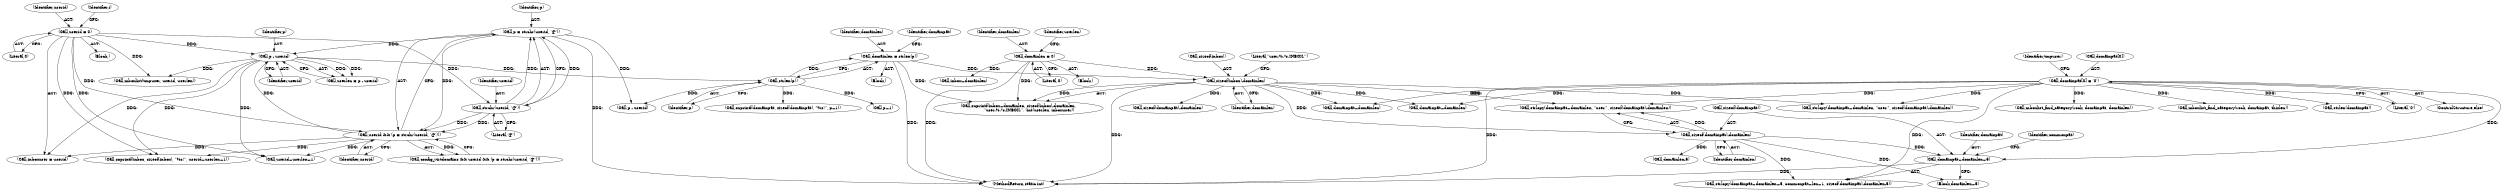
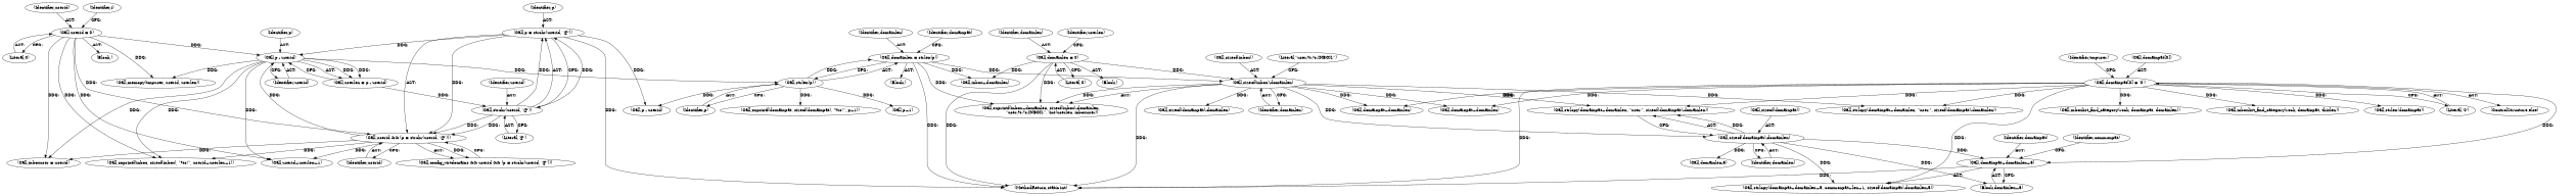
  digraph {
    n1 [label="(Call,domainpat+domainlen+5)"]
    n2 [label="(Call,strlcpy(domainpat+domainlen+5, commonpat+len+1, sizeof(domainpat)-domainlen-5))"]
    n3 [label="(MethodReturn,static int)"]
    n4 [label="(Block,domainlen+5)"]
    n5 [label="(Call,domainpat[0] = '\0')"]
    n6 [label="(Call,strlcpy(domainpat+domainlen, \"user.\", sizeof(domainpat)-domainlen))"]
    n7 [label="(Call,mboxlist_find_category(rock, domainpat, domainlen))"]
    n8 [label="(Call,mboxlist_find_category(rock, domainpat, thislen))"]
    n9 [label="(Call,strlcpy(domainpat+domainlen, \"user.\", sizeof(domainpat)-domainlen))"]
    n10 [label="(Call,strlen(domainpat))"]
    n11 [label="(Literal,'\0')"]
    n12 [label="(ControlStructure,else)"]
    n13 [label="(Call,domainpat+domainlen)"]
    n14 [label="(Call,domainpat+domainlen)"]
    n15 [label="(Call,sizeof(domainpat)-domainlen)"]
    n16 [label="(Identifier,domainlen)"]
    n17 [label="(Call,domainlen-5)"]
    n18 [label="(Call,sizeof(inbox)-domainlen)"]
    n19 [label="(Identifier,domainlen)"]
    n20 [label="(Call,snprintf(inbox+domainlen, sizeof(inbox)-domainlen,\n                 \"user.%.*s.INBOX.\", (int)userlen, inboxuser))"]
    n21 [label="(Call,sizeof(domainpat)-domainlen)"]
    n22 [label="(Call,domainlen = 0)"]
    n23 [label="(Call,inbox+domainlen)"]
    n24 [label="(Literal,0)"]
    n25 [label="(Block,)"]
    n26 [label="(Call,domainlen = strlen(p))"]
    n27 [label="(Call,strlen(p))"]
    n28 [label="(Block,)"]
    n29 [label="(Call,snprintf(domainpat, sizeof(domainpat), \"%s!\", p+1))"]
    n30 [label="(Call,p - userid)"]
    n31 [label="(Call,p+1)"]
    n32 [label="(Identifier,p)"]
    n33 [label="(Call,p - userid)"]
    n34 [label="(Call,inboxuser = userid)"]
    n35 [label="(Call,snprintf(inbox, sizeof(inbox), \"%s!\", userid+userlen+1))"]
-   n36 [label="(Call,mboxlist(tmpuser, userid, userlen))"]
+   n36 [label="(Call,memcpy(tmpuser, userid, userlen))"]
    n37 [label="(Call,userlen = p - userid)"]
    n38 [label="(Call,userid+userlen+1)"]
    n39 [label="(Identifier,userid)"]
    n40 [label="(Call,p = strchr(userid, '@'))"]
    n41 [label="(Call,strchr(userid, '@'))"]
    n42 [label="(Call,userid && (p = strchr(userid, '@')))"]
    n43 [label="(Literal,'@')"]
    n44 [label="(Identifier,userid)"]
    n45 [label="(Call,config_virtdomains && userid && (p = strchr(userid, '@')))"]
    n46 [label="(Call,userid = 0)"]
    n47 [label="(Block,)"]
    n48 [label="(Literal,0)"]
    n49 [label="(Identifier,userlen)"]
    n50 [label="(Identifier,domainpat)"]
    n51 [label="(Identifier,p)"]
    n52 [label="(Call,sizeof(inbox))"]
    n53 [label="(Identifier,domainlen)"]
    n54 [label="(Identifier,commonpat)"]
    n55 [label="(Identifier,domainpat)"]
    n56 [label="(Identifier,tmpuser)"]
    n57 [label="(Identifier,i)"]
    n58 [label="(Identifier,p)"]
    n59 [label="(Identifier,userid)"]
    n60 [label="(Call,sizeof(domainpat))"]
    n61 [label="(Identifier,domainlen)"]
    n62 [label="(Call,domainpat[0])"]
    n63 [label="(Identifier,userid)"]
    n64 [label="(Literal,\"user.%.*s.INBOX.\")"]
    n1 -> n2 [label="AST: "]
    n1 -> n3 [label="DDG: "]
    n1 -> n4 [label="CFG: "]
-   n60 -> n1 [label="AST: "]
+   n4 -> n1 [label="AST: "]
    n5 -> n1 [label="DDG: "]
    n5 -> n2 [label="DDG: "]
    n5 -> n3 [label="DDG: "]
    n5 -> n6 [label="DDG: "]
    n5 -> n7 [label="DDG: "]
    n5 -> n8 [label="DDG: "]
    n5 -> n9 [label="DDG: "]
    n5 -> n10 [label="DDG: "]
    n5 -> n11 [label="CFG: "]
    n5 -> n12 [label="AST: "]
    n5 -> n13 [label="DDG: "]
    n5 -> n14 [label="DDG: "]
    n6 -> n15 [label="CFG: "]
    n11 -> n5 [label="AST: "]
    n15 -> n1 [label="DDG: "]
    n15 -> n2 [label="DDG: "]
    n15 -> n4 [label="DDG: "]
    n15 -> n6 [label="AST: "]
    n15 -> n6 [label="DDG: "]
    n15 -> n16 [label="CFG: "]
    n15 -> n17 [label="DDG: "]
    n16 -> n15 [label="AST: "]
    n18 -> n3 [label="DDG: "]
    n18 -> n6 [label="DDG: "]
    n18 -> n9 [label="DDG: "]
    n18 -> n13 [label="DDG: "]
    n18 -> n14 [label="DDG: "]
    n18 -> n15 [label="DDG: "]
    n18 -> n19 [label="CFG: "]
    n18 -> n20 [label="AST: "]
    n18 -> n20 [label="DDG: "]
    n18 -> n21 [label="DDG: "]
    n19 -> n18 [label="AST: "]
    n22 -> n3 [label="DDG: "]
    n22 -> n18 [label="DDG: "]
    n22 -> n20 [label="DDG: "]
    n22 -> n23 [label="DDG: "]
    n22 -> n24 [label="CFG: "]
    n22 -> n25 [label="AST: "]
    n24 -> n22 [label="AST: "]
    n26 -> n3 [label="DDG: "]
    n26 -> n18 [label="DDG: "]
    n26 -> n20 [label="DDG: "]
+   n26 -> n23 [label="DDG: "]
    n26 -> n27 [label="CFG: "]
    n26 -> n28 [label="AST: "]
    n27 -> n26 [label="AST: "]
    n27 -> n26 [label="DDG: "]
    n27 -> n29 [label="DDG: "]
    n27 -> n30 [label="DDG: "]
    n27 -> n31 [label="DDG: "]
    n27 -> n32 [label="CFG: "]
    n32 -> n27 [label="AST: "]
    n33 -> n27 [label="DDG: "]
    n33 -> n34 [label="DDG: "]
    n33 -> n35 [label="DDG: "]
    n33 -> n36 [label="DDG: "]
    n33 -> n37 [label="AST: "]
    n33 -> n37 [label="DDG: "]
    n33 -> n37 [label="DDG: "]
    n33 -> n38 [label="DDG: "]
    n33 -> n39 [label="CFG: "]
    n37 -> n33 [label="CFG: "]
    n39 -> n33 [label="AST: "]
    n40 -> n3 [label="DDG: "]
    n40 -> n30 [label="DDG: "]
    n40 -> n33 [label="DDG: "]
    n40 -> n41 [label="CFG: "]
    n40 -> n42 [label="AST: "]
    n40 -> n42 [label="DDG: "]
    n41 -> n40 [label="AST: "]
    n41 -> n40 [label="DDG: "]
    n41 -> n40 [label="DDG: "]
    n41 -> n42 [label="DDG: "]
    n41 -> n42 [label="DDG: "]
    n41 -> n43 [label="CFG: "]
    n42 -> n33 [label="DDG: "]
    n42 -> n34 [label="DDG: "]
    n42 -> n35 [label="DDG: "]
    n42 -> n38 [label="DDG: "]
-   n42 -> n40 [label="CFG: "]
    n42 -> n44 [label="CFG: "]
    n42 -> n45 [label="AST: "]
    n42 -> n45 [label="DDG: "]
    n43 -> n41 [label="AST: "]
    n44 -> n42 [label="AST: "]
    n45 -> n42 [label="CFG: "]
    n46 -> n33 [label="DDG: "]
-   n46 -> n34 [label="AST: "]
+   n46 -> n34 [label="DDG: "]
    n46 -> n35 [label="DDG: "]
    n46 -> n36 [label="DDG: "]
    n46 -> n38 [label="DDG: "]
-   n46 -> n41 [label="DDG: "]
+   n37 -> n41 [label="DDG: "]
    n46 -> n42 [label="DDG: "]
    n46 -> n47 [label="AST: "]
    n46 -> n48 [label="CFG: "]
    n48 -> n46 [label="AST: "]
    n49 -> n22 [label="CFG: "]
    n50 -> n1 [label="AST: "]
    n51 -> n40 [label="AST: "]
    n52 -> n18 [label="AST: "]
    n53 -> n26 [label="AST: "]
    n54 -> n1 [label="CFG: "]
    n55 -> n26 [label="CFG: "]
    n56 -> n5 [label="CFG: "]
    n57 -> n46 [label="CFG: "]
    n58 -> n33 [label="AST: "]
    n59 -> n46 [label="AST: "]
    n60 -> n15 [label="AST: "]
    n61 -> n22 [label="AST: "]
    n62 -> n5 [label="AST: "]
    n63 -> n41 [label="AST: "]
    n64 -> n18 [label="CFG: "]
  }
